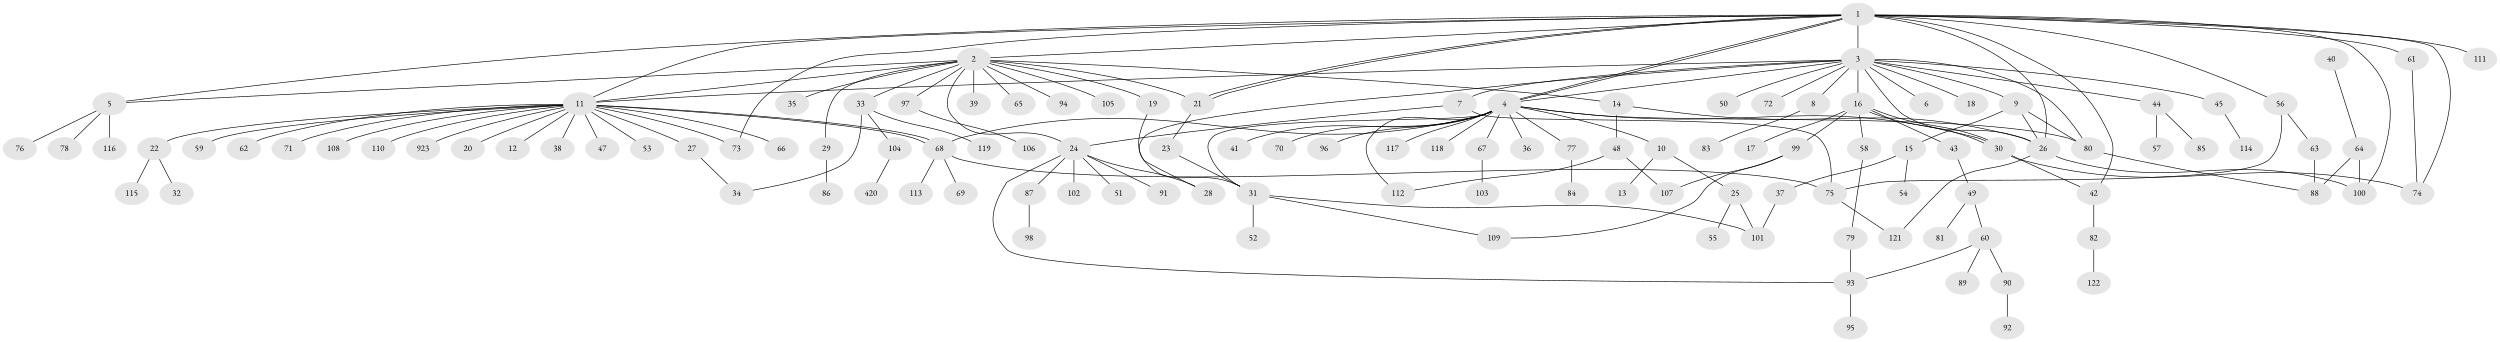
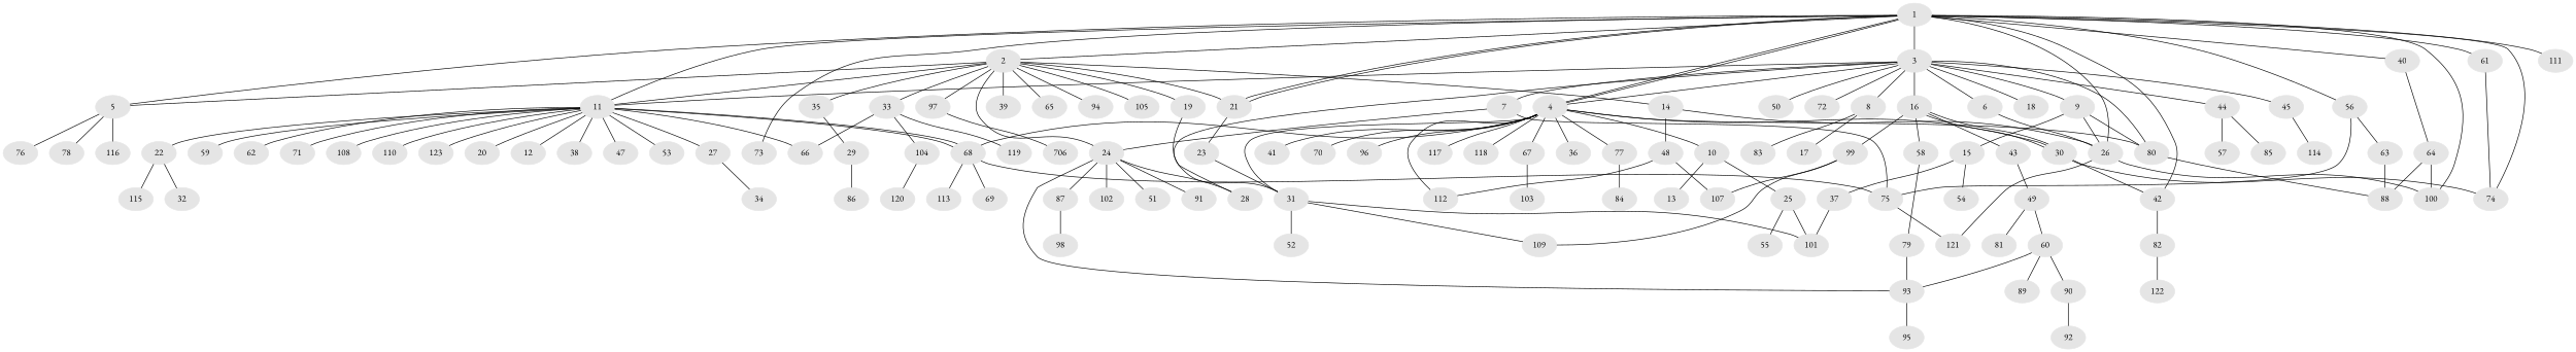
  graph {
    fontname="EB Garamond"
    node [color=gray90 fontname="EB Garamond" style=filled]
    edge [fontname="EB Garamond"]
    1
    2
    3
    4
    5
    11
    21
    26
    40
    42
    56
    61
    73
    74
    100
    111
    14
    19
    24
    29
    33
    35
    39
    65
    94
    97
    105
    6
    7
    8
    9
    16
    18
    28
    44
    45
    50
    72
    80
    10
    30
    31
    36
    41
    67
    68
    70
    77
    96
    112
    117
    118
    76
    78
    116
    12
    20
    22
    27
    38
    47
    53
    59
    62
    66
    71
    108
    110
-   123 [label=923]
+   123
    23
    121
    64
    82
    75
    63
    48
    51
    87
    91
    93
    102
    86
    34
    104
    119
-   106
+   106 [label=706]
    83
    15
    17
    43
    58
    99
    57
    85
    114
    88
    13
    25
    101
    52
    109
    103
    69
    113
    84
    37
    54
    55
    32
    115
    107
    49
    79
    98
    95
-   120 [label=420]
+   120
    122
    60
    81
    89
    90
    92
    1 -- 2
    1 -- 3
    1 -- 4
    1 -- 4
    1 -- 5
    1 -- 11
    1 -- 21
    1 -- 21
    1 -- 26
+   1 -- 40
    1 -- 42
    1 -- 56
    1 -- 61
    1 -- 73
    1 -- 74
    1 -- 100
    1 -- 111
    2 -- 5
    2 -- 11
    2 -- 21
    2 -- 14
    2 -- 19
    2 -- 24
-   2 -- 29
+   35 -- 29
    2 -- 33
    2 -- 35
    2 -- 39
    2 -- 65
    2 -- 94
    2 -- 97
    2 -- 105
    3 -- 4
    3 -- 11
-   3 -- 26
+   6 -- 26
    3 -- 6
    3 -- 7
    3 -- 8
    3 -- 9
    3 -- 16
    3 -- 18
    3 -- 28
    3 -- 44
    3 -- 45
    3 -- 50
    3 -- 72
    3 -- 80
    4 -- 80
    4 -- 10
    4 -- 30
    4 -- 31
    4 -- 36
    4 -- 41
    4 -- 67
    4 -- 68
    4 -- 70
    4 -- 77
    4 -- 96
    4 -- 112
    4 -- 117
    4 -- 118
    5 -- 76
    5 -- 78
    5 -- 116
-   11 -- 73
    11 -- 68
    11 -- 68
    11 -- 12
    11 -- 20
    11 -- 22
    11 -- 27
    11 -- 38
    11 -- 47
    11 -- 53
    11 -- 59
    11 -- 62
    11 -- 66
    11 -- 71
    11 -- 108
    11 -- 110
    11 -- 123
    21 -- 23
    26 -- 100
    26 -- 121
    40 -- 64
    42 -- 82
    56 -- 75
    56 -- 63
    61 -- 74
    14 -- 26
    14 -- 48
    19 -- 31
    24 -- 28
    24 -- 51
    24 -- 87
    24 -- 91
    24 -- 93
    24 -- 102
    29 -- 86
-   33 -- 34
+   33 -- 66
    33 -- 104
    33 -- 119
    97 -- 106
    7 -- 24
    7 -- 75
    8 -- 83
    9 -- 26
    9 -- 80
    9 -- 15
    16 -- 30
    16 -- 30
-   16 -- 17
+   8 -- 17
    16 -- 43
    16 -- 58
    16 -- 99
    44 -- 57
    44 -- 85
    45 -- 114
    80 -- 88
    10 -- 13
    10 -- 25
    30 -- 42
    30 -- 74
    31 -- 101
    31 -- 52
    31 -- 109
    67 -- 103
    68 -- 75
    68 -- 69
    68 -- 113
    77 -- 84
    22 -- 32
    22 -- 115
    27 -- 34
    23 -- 31
    64 -- 100
    64 -- 88
    82 -- 122
    75 -- 121
    63 -- 88
    48 -- 112
    48 -- 107
    87 -- 98
    93 -- 95
    104 -- 120
    15 -- 37
    15 -- 54
    43 -- 49
    58 -- 79
    99 -- 109
    99 -- 107
    25 -- 101
    25 -- 55
    37 -- 101
    49 -- 60
    49 -- 81
    79 -- 93
    60 -- 93
    60 -- 89
    60 -- 90
    90 -- 92
  }
